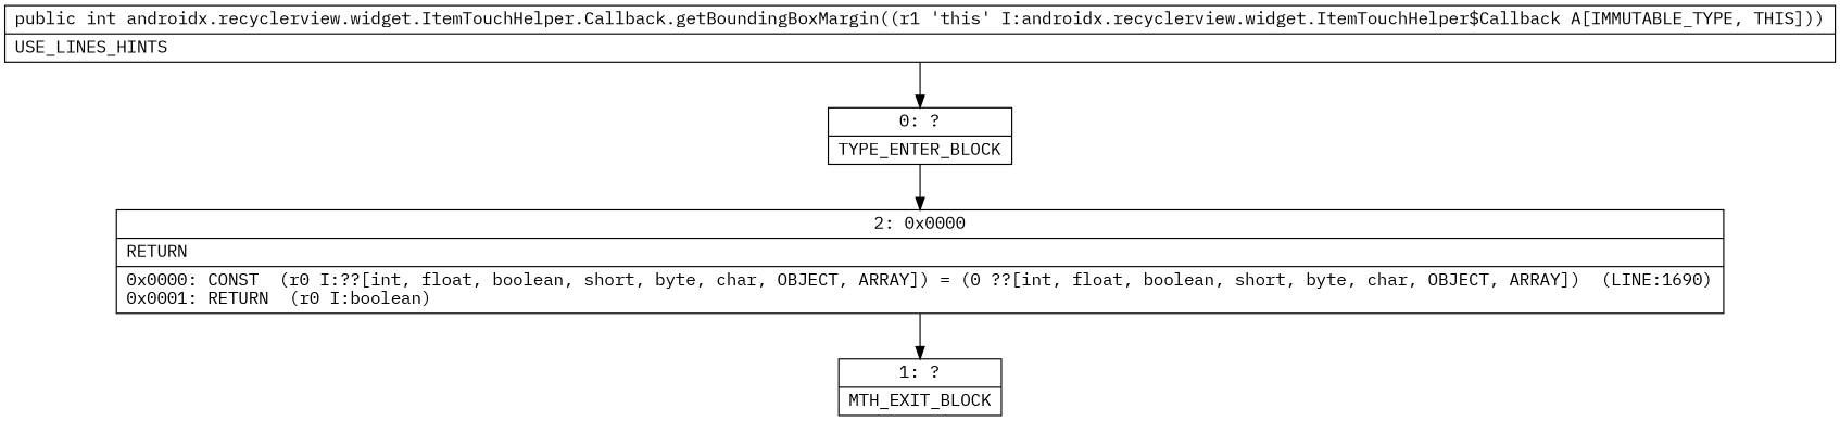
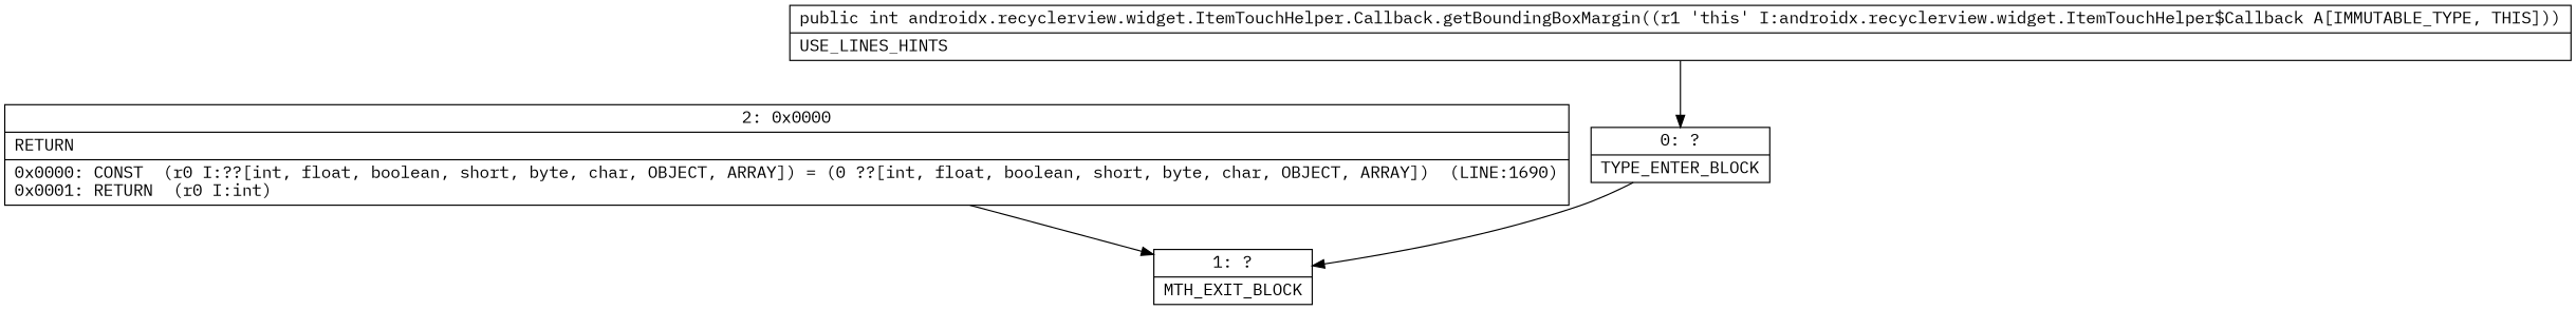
  digraph {
    fontname="IBM Plex Mono"
    node [fontname="IBM Plex Mono" shape=record]
    edge [fontname="IBM Plex Mono"]
    n1 [label="{0\:\ ?|TYPE_ENTER_BLOCK\l}"]
-   n2 [label="{2\:\ 0x0000|RETURN\l|0x0000: CONST  (r0 I:??[int, float, boolean, short, byte, char, OBJECT, ARRAY]) = (0 ??[int, float, boolean, short, byte, char, OBJECT, ARRAY])  (LINE:1690)\l0x0001: RETURN  (r0 I:boolean) \l}"]
+   n2 [label="{2\:\ 0x0000|RETURN\l|0x0000: CONST  (r0 I:??[int, float, boolean, short, byte, char, OBJECT, ARRAY]) = (0 ??[int, float, boolean, short, byte, char, OBJECT, ARRAY])  (LINE:1690)\l0x0001: RETURN  (r0 I:int) \l}"]
    n3 [label="{1\:\ ?|MTH_EXIT_BLOCK\l}"]
    n4 [label="{public int androidx.recyclerview.widget.ItemTouchHelper.Callback.getBoundingBoxMargin((r1 'this' I:androidx.recyclerview.widget.ItemTouchHelper$Callback A[IMMUTABLE_TYPE, THIS]))  | USE_LINES_HINTS\l}"]
-   n1 -> n2
+   n1 -> n3
    n2 -> n3
    n4 -> n1
  }
